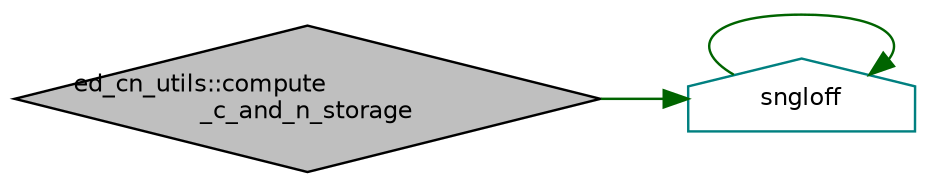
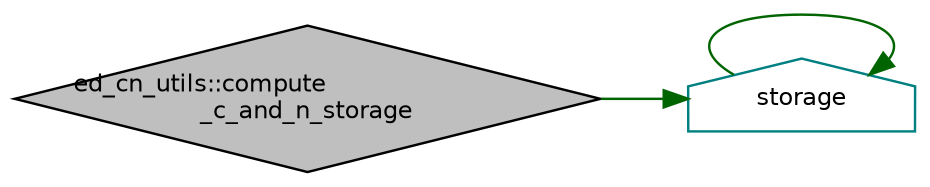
  digraph {
    rankdir=LR
    node [fontname=Helvetica fontsize=10 style=filled]
    edge [color=darkgreen fontname=Helvetica fontsize=10 labelfontname=Helvetica labelfontsize=10 style=solid]
    n1 [color=black fillcolor=grey75 fontcolor=black height=0.2 label="ed_cn_utils::compute\l_c_and_n_storage" shape=diamond width=0.4]
-   n2 [color=teal fillcolor=white height=0.2 label=sngloff shape=house width=0.4]
+   n2 [color=teal fillcolor=white height=0.2 label=storage shape=house width=0.4]
    n1 -> n2
    n2 -> n2
  }
